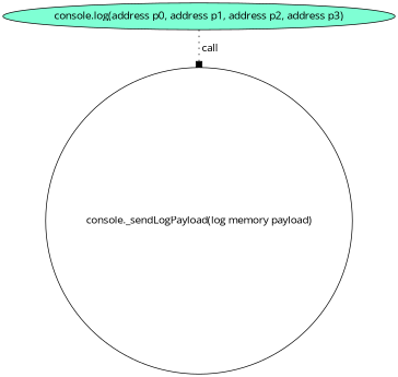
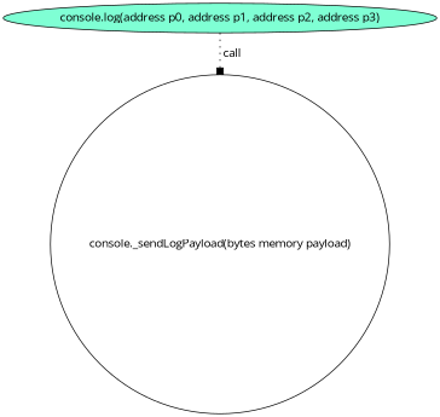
  digraph {
    fontname="Open Sans"
    node [style=filled fontname="Open Sans"]
    "console.log(address p0, address p1, address p2, address p3)" [height=0.5 width=6.6754 fillcolor=aquamarine shape=ellipse]
-   "console._sendLogPayload(bytes memory payload)" [height=0.5 width=5.7372 fillcolor=white shape=circle label="console._sendLogPayload(log memory payload)"]
+   "console._sendLogPayload(bytes memory payload)" [height=0.5 width=5.7372 fillcolor=white shape=circle]
    "console.log(address p0, address p1, address p2, address p3)" -> "console._sendLogPayload(bytes memory payload)" [label=" call" style=dotted arrowhead=box fontname="Open Sans"]
  }
